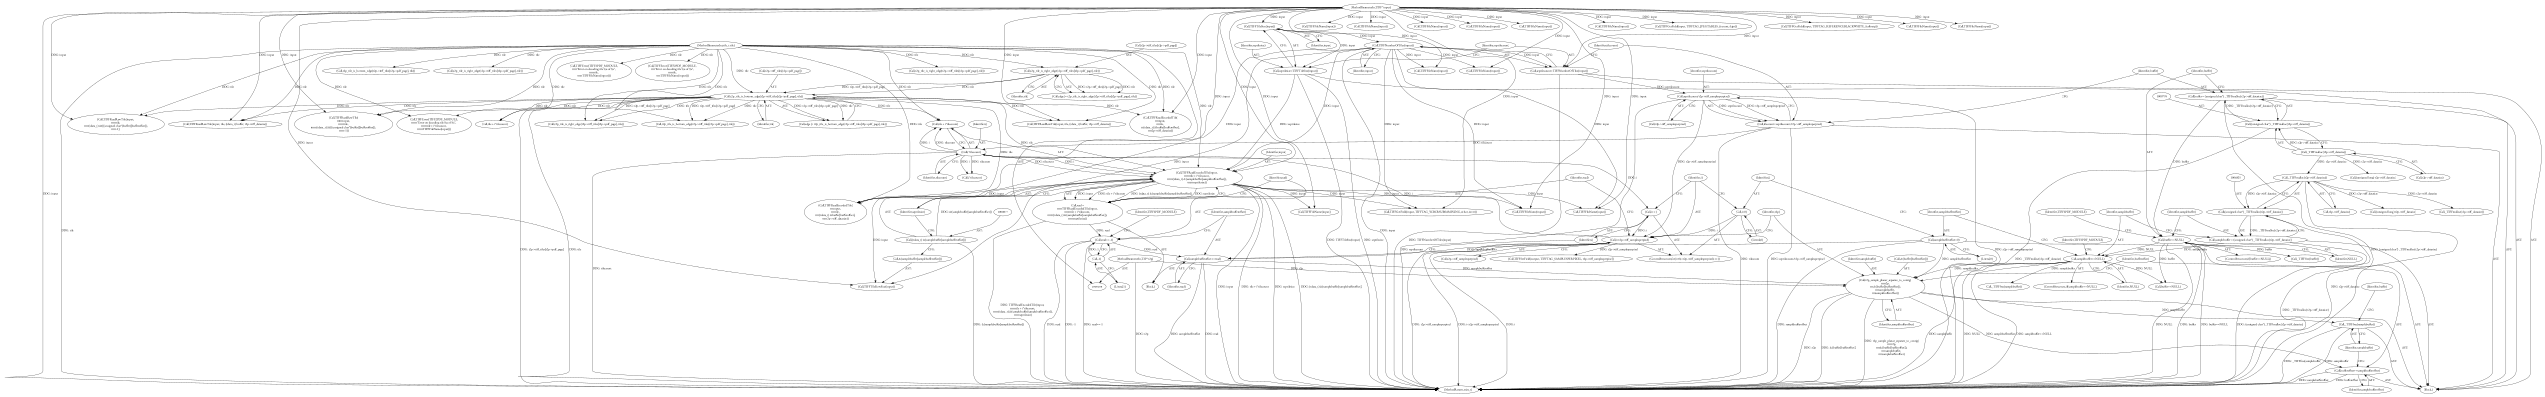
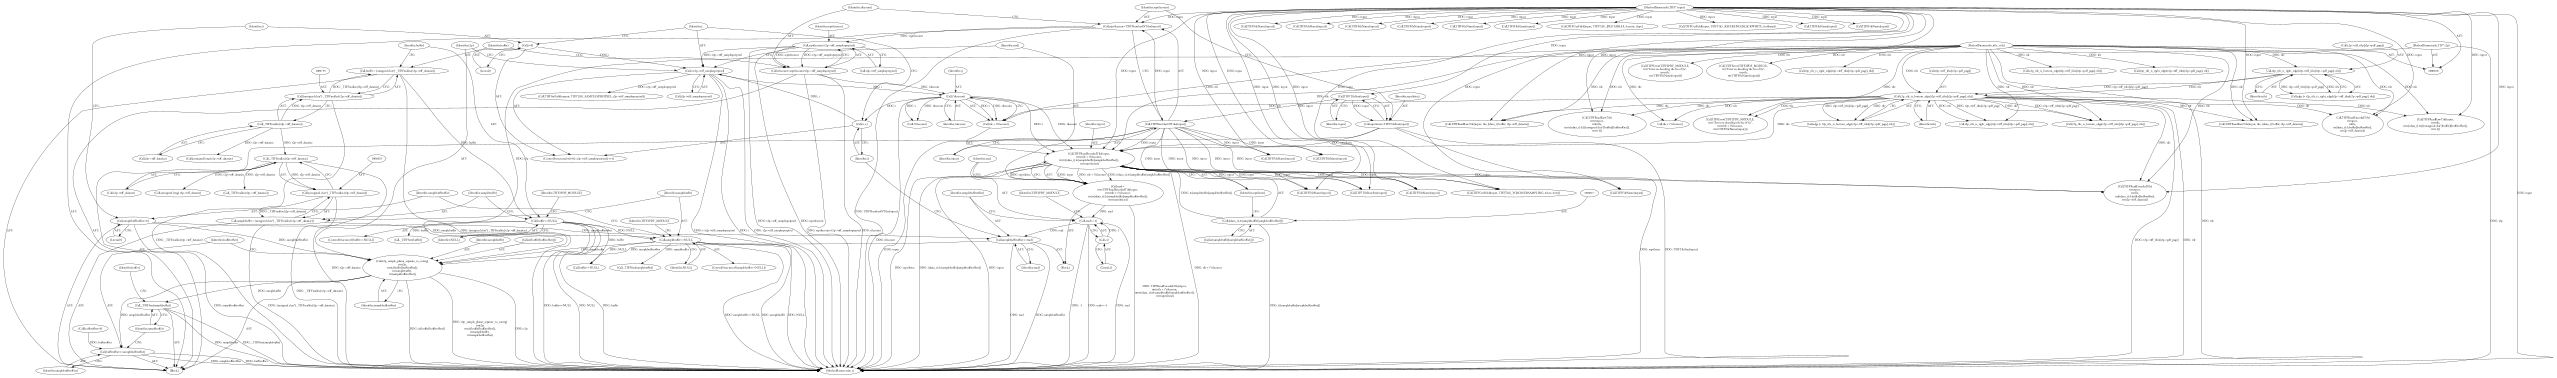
  digraph {
    fontname="EB Garamond"
    node [fontname="EB Garamond"]
    edge [fontname="EB Garamond"]
    n1 [label="(Call,t2p_sample_planar_separate_to_contig(\n\t\t\t\tt2p,\n\t\t\t\t&(buffer[bufferoffset]),\n\t\t\t\tsamplebuffer, \n\t\t\t\tsamplebufferoffset))"]
    n2 [label="(Call,bufferoffset+=samplebufferoffset)"]
    n3 [label="(Call,_TIFFfree(samplebuffer))"]
    n4 [label="(Block,)"]
    n5 [label="(Identifier,samplebufferoffset)"]
    n6 [label="(MethodReturn,tsize_t)"]
    n7 [label="(Identifier,samplebufferoffset)"]
    n8 [label="(Identifier,samplebuffer)"]
    n9 [label="(MethodParameterIn,T2P* t2p)"]
    1000108
    n11 [label="(Call,samplebuffer==NULL)"]
    n12 [label="(Call,buffer==NULL)"]
    n13 [label="(Identifier,NULL)"]
    n14 [label="(Call,_TIFFfree(samplebuffer))"]
    n15 [label="(ControlStructure,if(samplebuffer==NULL))"]
    n16 [label="(Call,samplebuffer = (unsigned char*) _TIFFmalloc(t2p->tiff_datasize))"]
    n17 [label="(Call,(unsigned char*) _TIFFmalloc(t2p->tiff_datasize))"]
    n18 [label="(Call,_TIFFmalloc(t2p->tiff_datasize))"]
    n19 [label="(Call,t2p->tiff_datasize)"]
    n20 [label="(Call,(unsigned long) t2p->tiff_datasize)"]
    n21 [label="(Call,_TIFFmalloc(t2p->tiff_datasize))"]
    n22 [label="(Call,_TIFFmalloc(t2p->tiff_datasize))"]
    n23 [label="(Call,(unsigned char*) _TIFFmalloc(t2p->tiff_datasize))"]
    n24 [label="(Call,t2p->tiff_datasize)"]
    n25 [label="(Call,(unsigned long) t2p->tiff_datasize)"]
    n26 [label="(Call,buffer = (unsigned char*) _TIFFmalloc(t2p->tiff_datasize))"]
    n27 [label="(Call,buffer==NULL)"]
    n28 [label="(ControlStructure,if(buffer==NULL))"]
    n29 [label="(Call,_TIFFfree(buffer))"]
    n30 [label="(Identifier,NULL)"]
    n31 [label="(Call,samplebufferoffset+=read)"]
    n32 [label="(Identifier,read)"]
    n33 [label="(Block,)"]
    n34 [label="(Call,read==-1)"]
    n35 [label="(Call,-1)"]
    n36 [label="(Literal,1)"]
    n37 [label="(Call,read = \n\t\t\t\t\tTIFFReadEncodedTile(input, \n\t\t\t\t\t\ttile + i*tilecount, \n\t\t\t\t\t\t(tdata_t) &(samplebuffer[samplebufferoffset]), \n\t\t\t\t\t\tseptilesize))"]
    n38 [label="(Call,TIFFReadEncodedTile(input, \n\t\t\t\t\t\ttile + i*tilecount, \n\t\t\t\t\t\t(tdata_t) &(samplebuffer[samplebufferoffset]), \n\t\t\t\t\t\tseptilesize))"]
    n39 [label="(Call,TIFFReadEncodedTile(\n\t\t\t\tinput, \n\t\t\t\ttile, \n\t\t\t\t(tdata_t) &buffer[bufferoffset], \n\t\t\t\tt2p->tiff_datasize))"]
    n40 [label="(Call,TIFFGetField(input, TIFFTAG_YCBCRSUBSAMPLING, &hor, &ver))"]
    n41 [label="(Call,TIFFTileRowSize(input))"]
    n42 [label="(Call,TIFFFileName(input))"]
    n43 [label="(Call,TIFFFileName(input))"]
    n44 [label="(Call,TIFFFileName(input))"]
    n45 [label="(Identifier,septilesize)"]
    n46 [label="(Call,(tdata_t) &(samplebuffer[samplebufferoffset]))"]
    n47 [label="(Call,TIFFNumberOfTiles(input))"]
    n48 [label="(Call,septilecount=TIFFNumberOfTiles(input))"]
    n49 [label="(Identifier,input)"]
    n50 [label="(Call,TIFFFileName(input))"]
    n51 [label="(Call,TIFFFileName(input))"]
    n52 [label="(Call,septilecount/t2p->tiff_samplesperpixel)"]
    n53 [label="(Call,TIFFTileSize(input))"]
    n54 [label="(Call,septilesize=TIFFTileSize(input))"]
    n55 [label="(Identifier,input)"]
    n56 [label="(MethodParameterIn,TIFF* input)"]
    n57 [label="(Call,TIFFFileName(input))"]
    n58 [label="(Call,TIFFFileName(input))"]
    n59 [label="(Call,TIFFReadRawTile(input, \n\t\t\t\t\ttile, \n\t\t\t\t\t(tdata_t) &(((unsigned char*)buffer)[bufferoffset]), \n\t\t\t\t\t-1))"]
    n60 [label="(Call,TIFFFileName(input))"]
    n61 [label="(Call,TIFFFileName(input))"]
    n62 [label="(Call,TIFFFileName(input))"]
    n63 [label="(Call,TIFFReadRawTile(input, tile, (tdata_t) buffer, t2p->tiff_datasize))"]
    n64 [label="(Call,TIFFReadEncodedTile(\n\t\t\tinput, \n\t\t\ttile, \n\t\t\t(tdata_t) &buffer[bufferoffset], \n\t\t\tt2p->tiff_datasize))"]
    n65 [label="(Call,TIFFReadRawTile(input, tile, (tdata_t) buffer, t2p->tiff_datasize))"]
    n66 [label="(Call,TIFFFileName(input))"]
    n67 [label="(Call,TIFFGetField(input, TIFFTAG_JPEGTABLES, &count, &jpt))"]
    n68 [label="(Call,TIFFReadRawTile(\n\t\t\t\t\t\tinput, \n\t\t\t\t\t\ttile, \n\t\t\t\t\t\t(tdata_t) &(((unsigned char*)buffer)[bufferoffset]), \n\t\t\t\t\t\t-1))"]
    n69 [label="(Call,TIFFGetField(input, TIFFTAG_REFERENCEBLACKWHITE, &xfloatp))"]
    n70 [label="(Call,TIFFFileName(input))"]
    n71 [label="(Call,TIFFFileName(input))"]
    n72 [label="(Call,t2p_tile_is_bottom_edge(t2p->tiff_tiles[t2p->pdf_page], tile))"]
    n73 [label="(Call,edge |= t2p_tile_is_bottom_edge(t2p->tiff_tiles[t2p->pdf_page], tile))"]
    n74 [label="(Call,tile + i*tilecount)"]
    n75 [label="(Call,tile + i*tilecount)"]
    n76 [label="(Call,t2p_tile_is_right_edge(t2p->tiff_tiles[t2p->pdf_page], tile))"]
    n77 [label="(Call,t2p_tile_is_bottom_edge(t2p->tiff_tiles[t2p->pdf_page], tile))"]
    n78 [label="(Call,TIFFError(TIFF2PDF_MODULE, \n\t\t\t\t\t\t\"Error on decoding tile %u of %s\", \n\t\t\t\t\t\ttile + i*tilecount, \n\t\t\t\t\t\tTIFFFileName(input)))"]
    n79 [label="(Identifier,tile)"]
    n80 [label="(Call,i*tilecount)"]
    n81 [label="(Call,t2p_tile_is_right_edge(t2p->tiff_tiles[t2p->pdf_page], tile))"]
    n82 [label="(Call,edge |= t2p_tile_is_right_edge(t2p->tiff_tiles[t2p->pdf_page], tile))"]
    n83 [label="(Identifier,tile)"]
    n84 [label="(MethodParameterIn,ttile_t tile)"]
    n85 [label="(Call,TIFFError(TIFF2PDF_MODULE, \n\t\t\t\t\t\"Error on decoding tile %u of %s\", \n\t\t\t\t\ttile, \n\t\t\t\t\tTIFFFileName(input)))"]
    n86 [label="(Call,TIFFError(TIFF2PDF_MODULE, \n\t\t\t\t\"Error on decoding tile %u of %s\", \n\t\t\t\ttile, \n\t\t\t\tTIFFFileName(input)))"]
    n87 [label="(Call,t2p_tile_is_right_edge(t2p->tiff_tiles[t2p->pdf_page], tile))"]
    n88 [label="(Call,t2p_tile_is_bottom_edge(t2p->tiff_tiles[t2p->pdf_page], tile))"]
    n89 [label="(Call,t2p_tile_is_right_edge(t2p->tiff_tiles[t2p->pdf_page], tile))"]
    n90 [label="(Call,i++)"]
    n91 [label="(Call,i*tilecount)"]
    n92 [label="(Identifier,tilecount)"]
    n93 [label="(Call,i<t2p->tiff_samplesperpixel)"]
    n94 [label="(ControlStructure,for(i=0;i<t2p->tiff_samplesperpixel;i++))"]
    n95 [label="(Identifier,i)"]
    n96 [label="(Call,t2p->tiff_samplesperpixel)"]
    n97 [label="(Call,TIFFSetField(output, TIFFTAG_SAMPLESPERPIXEL, t2p->tiff_samplesperpixel))"]
    n98 [label="(Call,i=0)"]
    n99 [label="(Literal,0)"]
    n100 [label="(Call,tilecount=septilecount/t2p->tiff_samplesperpixel)"]
    n101 [label="(Call,t2p->tiff_samplesperpixel)"]
    n102 [label="(Call,&(samplebuffer[samplebufferoffset]))"]
    n103 [label="(Call,samplebufferoffset=0)"]
    n104 [label="(Literal,0)"]
    n105 [label="(Call,t2p->tiff_tiles[t2p->pdf_page])"]
    n106 [label="(Identifier,samplebuffer)"]
    n107 [label="(Identifier,samplebufferoffset)"]
    n108 [label="(Call,&(buffer[bufferoffset]))"]
+   n109 [label="(Call,bufferoffset=0)"]
    n110 [label="(Identifier,TIFF2PDF_MODULE)"]
    n111 [label="(Identifier,buffer)"]
    n112 [label="(Identifier,i)"]
    n113 [label="(Identifier,septilecount)"]
    n114 [label="(Identifier,TIFF2PDF_MODULE)"]
    n115 [label="(Identifier,samplebuffer)"]
    n116 [label="(Identifier,input)"]
    n117 [label="(Call,t2p->tiff_tiles[t2p->pdf_page])"]
    n118 [label="(Identifier,bufferoffset)"]
    n119 [label="(Identifier,septilecount)"]
    n120 [label="(Identifier,septilesize)"]
    n121 [label="(Identifier,tilecount)"]
    n122 [label="(Identifier,TIFF2PDF_MODULE)"]
    n123 [label="(Identifier,samplebuffer)"]
    n124 [label="(Identifier,samplebufferoffset)"]
    n125 [label="(Identifier,read)"]
    n126 [label="(Identifier,buffer)"]
    n127 [label="(Identifier,i)"]
    n128 [label="(Identifier,buffer)"]
    n129 [label="(Identifier,t2p)"]
    n130 [label="(Identifier,i)"]
    n131 [label="(Identifier,read)"]
    n132 [label=1006825]
    1000795
    1000877
    n1 -> n2 [label="DDG: samplebufferoffset"]
    n1 -> n3 [label="DDG: samplebuffer"]
    n1 -> n4 [label="AST: "]
    n1 -> n5 [label="CFG: "]
    n1 -> n6 [label="DDG: t2p"]
    n1 -> n6 [label="DDG: &(buffer[bufferoffset])"]
    n1 -> n6 [label="DDG: t2p_sample_planar_separate_to_contig(\n\t\t\t\tt2p,\n\t\t\t\t&(buffer[bufferoffset]),\n\t\t\t\tsamplebuffer, \n\t\t\t\tsamplebufferoffset)"]
    n2 -> n4 [label="AST: "]
    n2 -> n6 [label="DDG: samplebufferoffset"]
    n2 -> n6 [label="DDG: bufferoffset"]
    n2 -> n7 [label="CFG: "]
    n3 -> n4 [label="AST: "]
    n3 -> n6 [label="DDG: samplebuffer"]
    n3 -> n6 [label="DDG: _TIFFfree(samplebuffer)"]
    n3 -> n8 [label="CFG: "]
    n5 -> n1 [label="AST: "]
    n7 -> n2 [label="AST: "]
    n8 -> n2 [label="CFG: "]
    n8 -> n3 [label="AST: "]
    n9 -> n1 [label="DDG: t2p"]
    n9 -> n6 [label="DDG: t2p"]
    n9 -> 1000108 [label="AST: "]
    n11 -> n1 [label="DDG: samplebuffer"]
    n11 -> n6 [label="DDG: samplebuffer"]
    n11 -> n6 [label="DDG: NULL"]
    n11 -> n6 [label="DDG: samplebuffer==NULL"]
    n11 -> n12 [label="DDG: NULL"]
    n11 -> n13 [label="CFG: "]
    n11 -> n14 [label="DDG: samplebuffer"]
    n11 -> n15 [label="AST: "]
    n13 -> n11 [label="AST: "]
    n16 -> n4 [label="AST: "]
    n16 -> n6 [label="DDG: (unsigned char*) _TIFFmalloc(t2p->tiff_datasize)"]
    n16 -> n11 [label="DDG: samplebuffer"]
    n16 -> n17 [label="CFG: "]
    n17 -> n6 [label="DDG: _TIFFmalloc(t2p->tiff_datasize)"]
    n17 -> n16 [label="AST: "]
    n17 -> n16 [label="DDG: _TIFFmalloc(t2p->tiff_datasize)"]
    n17 -> n18 [label="CFG: "]
    n18 -> n6 [label="DDG: t2p->tiff_datasize"]
    n18 -> n17 [label="AST: "]
    n18 -> n17 [label="DDG: t2p->tiff_datasize"]
    n18 -> n19 [label="CFG: "]
    n18 -> n20 [label="DDG: t2p->tiff_datasize"]
    n18 -> n21 [label="DDG: t2p->tiff_datasize"]
    n19 -> n18 [label="AST: "]
    n22 -> n18 [label="DDG: t2p->tiff_datasize"]
    n22 -> n23 [label="AST: "]
    n22 -> n23 [label="DDG: t2p->tiff_datasize"]
    n22 -> n24 [label="CFG: "]
    n22 -> n25 [label="DDG: t2p->tiff_datasize"]
    n23 -> n6 [label="DDG: _TIFFmalloc(t2p->tiff_datasize)"]
    n23 -> n22 [label="CFG: "]
    n23 -> n26 [label="AST: "]
    n23 -> n26 [label="DDG: _TIFFmalloc(t2p->tiff_datasize)"]
    n24 -> n22 [label="AST: "]
    n26 -> n4 [label="AST: "]
    n26 -> n6 [label="DDG: (unsigned char*) _TIFFmalloc(t2p->tiff_datasize)"]
    n26 -> n23 [label="CFG: "]
    n26 -> n27 [label="DDG: buffer"]
    n27 -> n6 [label="DDG: NULL"]
    n27 -> n6 [label="DDG: buffer"]
    n27 -> n6 [label="DDG: buffer==NULL"]
    n27 -> n11 [label="DDG: NULL"]
    n27 -> n12 [label="DDG: buffer"]
    n27 -> n28 [label="AST: "]
    n27 -> n29 [label="DDG: buffer"]
    n27 -> n30 [label="CFG: "]
    n30 -> n27 [label="AST: "]
    n31 -> n1 [label="DDG: samplebufferoffset"]
    n31 -> n6 [label="DDG: samplebufferoffset"]
    n31 -> n6 [label="DDG: read"]
    n31 -> n32 [label="CFG: "]
    n31 -> n33 [label="AST: "]
    n32 -> n31 [label="AST: "]
    n34 -> n6 [label="DDG: read==-1"]
    n34 -> n6 [label="DDG: read"]
    n34 -> n6 [label="DDG: -1"]
    n34 -> n31 [label="DDG: read"]
    n34 -> n35 [label="CFG: "]
    n35 -> n34 [label="AST: "]
    n35 -> n34 [label="DDG: 1"]
    n35 -> n36 [label="CFG: "]
    n36 -> n35 [label="AST: "]
    n37 -> n6 [label="DDG: TIFFReadEncodedTile(input, \n\t\t\t\t\t\ttile + i*tilecount, \n\t\t\t\t\t\t(tdata_t) &(samplebuffer[samplebufferoffset]), \n\t\t\t\t\t\tseptilesize)"]
    n37 -> n33 [label="AST: "]
    n37 -> n34 [label="DDG: read"]
    n37 -> n38 [label="CFG: "]
    n38 -> n6 [label="DDG: input"]
    n38 -> n6 [label="DDG: tile + i*tilecount"]
    n38 -> n6 [label="DDG: septilesize"]
    n38 -> n6 [label="DDG: (tdata_t) &(samplebuffer[samplebufferoffset])"]
    n38 -> n37 [label="AST: "]
    n38 -> n37 [label="DDG: input"]
    n38 -> n37 [label="DDG: tile + i*tilecount"]
    n38 -> n37 [label="DDG: (tdata_t) &(samplebuffer[samplebufferoffset])"]
    n38 -> n37 [label="DDG: septilesize"]
    n38 -> n39 [label="DDG: input"]
    n38 -> n40 [label="DDG: input"]
    n38 -> n41 [label="DDG: input"]
    n38 -> n42 [label="DDG: input"]
    n38 -> n43 [label="DDG: input"]
    n38 -> n44 [label="DDG: input"]
    n38 -> n45 [label="CFG: "]
    n45 -> n38 [label="AST: "]
    n45 -> n46 [label="CFG: "]
    n46 -> n6 [label="DDG: &(samplebuffer[samplebufferoffset])"]
    n46 -> n38 [label="AST: "]
    n46 -> n38 [label="DDG: &(samplebuffer[samplebufferoffset])"]
    n46 -> n102 [label="CFG: "]
    n47 -> n6 [label="DDG: input"]
    n47 -> n38 [label="DDG: input"]
    n47 -> n39 [label="DDG: input"]
    n47 -> n40 [label="DDG: input"]
    n47 -> n41 [label="DDG: input"]
    n47 -> n42 [label="DDG: input"]
    n47 -> n43 [label="DDG: input"]
    n47 -> n48 [label="AST: "]
    n47 -> n48 [label="DDG: input"]
    n47 -> n49 [label="CFG: "]
    n47 -> n50 [label="DDG: input"]
    n47 -> n51 [label="DDG: input"]
    n48 -> n4 [label="AST: "]
    n48 -> n6 [label="DDG: TIFFNumberOfTiles(input)"]
    n48 -> n47 [label="CFG: "]
    n48 -> n52 [label="DDG: septilecount"]
    n49 -> n47 [label="AST: "]
    n52 -> n6 [label="DDG: t2p->tiff_samplesperpixel"]
    n52 -> n6 [label="DDG: septilecount"]
    n52 -> n93 [label="DDG: t2p->tiff_samplesperpixel"]
    n52 -> n100 [label="AST: "]
    n52 -> n100 [label="DDG: septilecount"]
    n52 -> n100 [label="DDG: t2p->tiff_samplesperpixel"]
    n52 -> n101 [label="CFG: "]
    n53 -> n47 [label="DDG: input"]
    n53 -> n54 [label="AST: "]
    n53 -> n54 [label="DDG: input"]
    n53 -> n55 [label="CFG: "]
    n54 -> n4 [label="AST: "]
    n54 -> n6 [label="DDG: septilesize"]
    n54 -> n6 [label="DDG: TIFFTileSize(input)"]
    n54 -> n38 [label="DDG: septilesize"]
    n54 -> n53 [label="CFG: "]
    n55 -> n53 [label="AST: "]
    n56 -> n6 [label="DDG: input"]
+   n56 -> 1000108 [label="AST: "]
    n56 -> n38 [label="DDG: input"]
    n56 -> n39 [label="DDG: input"]
    n56 -> n40 [label="DDG: input"]
    n56 -> n41 [label="DDG: input"]
    n56 -> n42 [label="DDG: input"]
    n56 -> n43 [label="DDG: input"]
    n56 -> n44 [label="DDG: input"]
    n56 -> n48 [label="DDG: input"]
    n56 -> n50 [label="DDG: input"]
    n56 -> n51 [label="DDG: input"]
    n56 -> n53 [label="DDG: input"]
    n56 -> n57 [label="DDG: input"]
    n56 -> n58 [label="DDG: input"]
    n56 -> n59 [label="DDG: input"]
    n56 -> n60 [label="DDG: input"]
    n56 -> n61 [label="DDG: input"]
    n56 -> n62 [label="DDG: input"]
    n56 -> n63 [label="DDG: input"]
    n56 -> n64 [label="DDG: input"]
    n56 -> n65 [label="DDG: input"]
    n56 -> n66 [label="DDG: input"]
    n56 -> n67 [label="DDG: input"]
    n56 -> n68 [label="DDG: input"]
    n56 -> n69 [label="DDG: input"]
    n56 -> n70 [label="DDG: input"]
    n56 -> n71 [label="DDG: input"]
    n72 -> n6 [label="DDG: t2p->tiff_tiles[t2p->pdf_page]"]
    n72 -> n6 [label="DDG: tile"]
    n72 -> n38 [label="DDG: tile"]
    n72 -> n39 [label="DDG: tile"]
    n72 -> n59 [label="DDG: tile"]
    n72 -> n63 [label="DDG: tile"]
    n72 -> n64 [label="DDG: tile"]
    n72 -> n65 [label="DDG: tile"]
    n72 -> n68 [label="DDG: tile"]
    n72 -> n73 [label="AST: "]
    n72 -> n73 [label="DDG: t2p->tiff_tiles[t2p->pdf_page]"]
    n72 -> n73 [label="DDG: tile"]
    n72 -> n74 [label="DDG: tile"]
    n72 -> n75 [label="DDG: tile"]
    n72 -> n76 [label="DDG: t2p->tiff_tiles[t2p->pdf_page]"]
    n72 -> n76 [label="DDG: tile"]
    n72 -> n77 [label="DDG: t2p->tiff_tiles[t2p->pdf_page]"]
    n72 -> n77 [label="DDG: tile"]
    n72 -> n78 [label="DDG: tile"]
    n72 -> n79 [label="CFG: "]
    n73 -> n72 [label="CFG: "]
    n74 -> n38 [label="AST: "]
    n74 -> n80 [label="CFG: "]
    n79 -> n72 [label="AST: "]
    n80 -> n6 [label="DDG: tilecount"]
    n80 -> n38 [label="DDG: i"]
    n80 -> n38 [label="DDG: tilecount"]
    n80 -> n74 [label="AST: "]
    n80 -> n74 [label="DDG: i"]
    n80 -> n74 [label="DDG: tilecount"]
    n80 -> n90 [label="DDG: i"]
    n80 -> n91 [label="DDG: i"]
    n80 -> n91 [label="DDG: tilecount"]
    n80 -> n92 [label="CFG: "]
    n81 -> n72 [label="DDG: t2p->tiff_tiles[t2p->pdf_page]"]
    n81 -> n72 [label="DDG: tile"]
    n81 -> n82 [label="AST: "]
    n81 -> n82 [label="DDG: t2p->tiff_tiles[t2p->pdf_page]"]
    n81 -> n82 [label="DDG: tile"]
    n81 -> n83 [label="CFG: "]
    n82 -> n81 [label="CFG: "]
    n83 -> n81 [label="AST: "]
    n84 -> n6 [label="DDG: tile"]
    n84 -> 1000108 [label="AST: "]
    n84 -> n38 [label="DDG: tile"]
    n84 -> n39 [label="DDG: tile"]
    n84 -> n59 [label="DDG: tile"]
    n84 -> n63 [label="DDG: tile"]
    n84 -> n64 [label="DDG: tile"]
    n84 -> n65 [label="DDG: tile"]
    n84 -> n68 [label="DDG: tile"]
    n84 -> n72 [label="DDG: tile"]
    n84 -> n74 [label="DDG: tile"]
    n84 -> n75 [label="DDG: tile"]
    n84 -> n76 [label="DDG: tile"]
    n84 -> n77 [label="DDG: tile"]
    n84 -> n78 [label="DDG: tile"]
    n84 -> n81 [label="DDG: tile"]
    n84 -> n85 [label="DDG: tile"]
    n84 -> n86 [label="DDG: tile"]
    n84 -> n87 [label="DDG: tile"]
    n84 -> n88 [label="DDG: tile"]
    n84 -> n89 [label="DDG: tile"]
    n90 -> n93 [label="DDG: i"]
    n90 -> n94 [label="AST: "]
    n90 -> n95 [label="CFG: "]
    n92 -> n80 [label="AST: "]
    n93 -> n6 [label="DDG: i<t2p->tiff_samplesperpixel"]
    n93 -> n6 [label="DDG: i"]
    n93 -> n6 [label="DDG: t2p->tiff_samplesperpixel"]
    n93 -> n80 [label="DDG: i"]
    n93 -> n94 [label="AST: "]
    n93 -> n96 [label="CFG: "]
    n93 -> n97 [label="DDG: t2p->tiff_samplesperpixel"]
    n95 -> n31 [label="CFG: "]
    n95 -> n90 [label="AST: "]
    n96 -> n93 [label="AST: "]
    n98 -> n93 [label="DDG: i"]
    n98 -> n94 [label="AST: "]
    n98 -> n99 [label="CFG: "]
    n99 -> n98 [label="AST: "]
    n100 -> n4 [label="AST: "]
    n100 -> n6 [label="DDG: tilecount"]
    n100 -> n6 [label="DDG: septilecount/t2p->tiff_samplesperpixel"]
    n100 -> n52 [label="CFG: "]
    n100 -> n80 [label="DDG: tilecount"]
    n101 -> n52 [label="AST: "]
-   n102 -> n41 [label="AST: "]
+   n102 -> n46 [label="AST: "]
    n103 -> n1 [label="DDG: samplebufferoffset"]
    n103 -> n4 [label="AST: "]
    n103 -> n6 [label="DDG: samplebufferoffset"]
    n103 -> n31 [label="DDG: samplebufferoffset"]
    n103 -> n104 [label="CFG: "]
    n104 -> n103 [label="AST: "]
    n105 -> n81 [label="AST: "]
    n106 -> n1 [label="AST: "]
    n107 -> n31 [label="AST: "]
    n107 -> n34 [label="CFG: "]
    n108 -> n1 [label="AST: "]
+   n109 -> n2 [label="DDG: bufferoffset"]
    n110 -> n27 [label="CFG: "]
    n111 -> n26 [label="AST: "]
    n111 -> n100 [label="CFG: "]
    n112 -> n98 [label="AST: "]
    n112 -> n103 [label="CFG: "]
    n113 -> n48 [label="AST: "]
    n113 -> n54 [label="CFG: "]
    n114 -> n11 [label="CFG: "]
    n115 -> n11 [label="AST: "]
    n115 -> n16 [label="CFG: "]
    n116 -> n38 [label="AST: "]
    n117 -> n72 [label="AST: "]
    n118 -> n1 [label="CFG: "]
    n118 -> n2 [label="AST: "]
    n119 -> n52 [label="AST: "]
    n120 -> n54 [label="AST: "]
    n121 -> n48 [label="CFG: "]
    n121 -> n100 [label="AST: "]
    n122 -> n34 [label="CFG: "]
    n123 -> n16 [label="AST: "]
    n123 -> n27 [label="CFG: "]
    n124 -> n11 [label="CFG: "]
    n124 -> n103 [label="AST: "]
    n125 -> n34 [label="AST: "]
    n125 -> n37 [label="CFG: "]
    n126 -> n3 [label="CFG: "]
    n127 -> n80 [label="AST: "]
    n128 -> n26 [label="CFG: "]
    n128 -> n27 [label="AST: "]
    n129 -> n1 [label="AST: "]
    n129 -> n93 [label="CFG: "]
    n130 -> n90 [label="CFG: "]
    n130 -> n93 [label="AST: "]
    n130 -> n98 [label="CFG: "]
    n131 -> n37 [label="AST: "]
    n131 -> n93 [label="CFG: "]
    n132 -> n17 [label="AST: "]
    1000795 -> n23 [label="AST: "]
    1000877 -> n46 [label="AST: "]
  }
